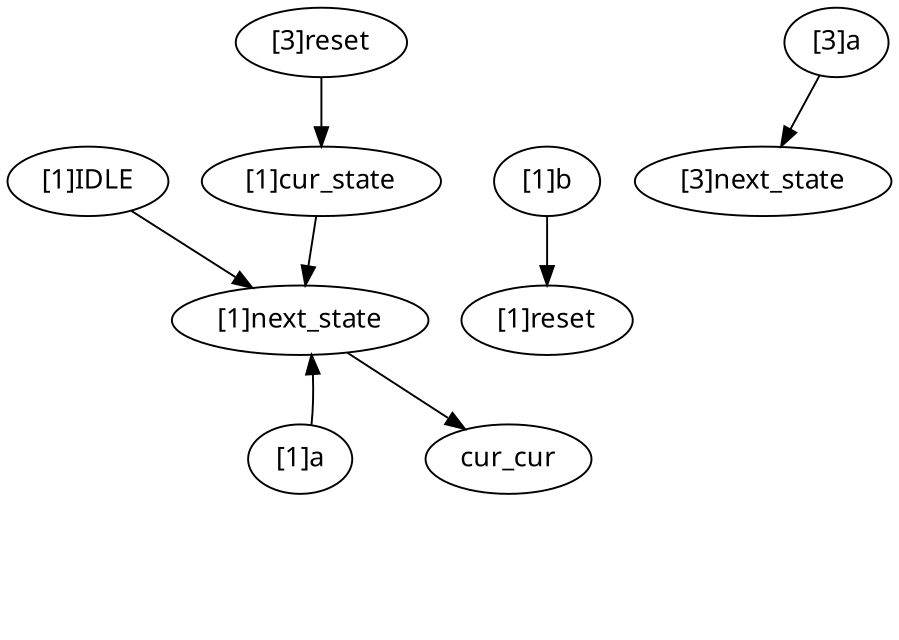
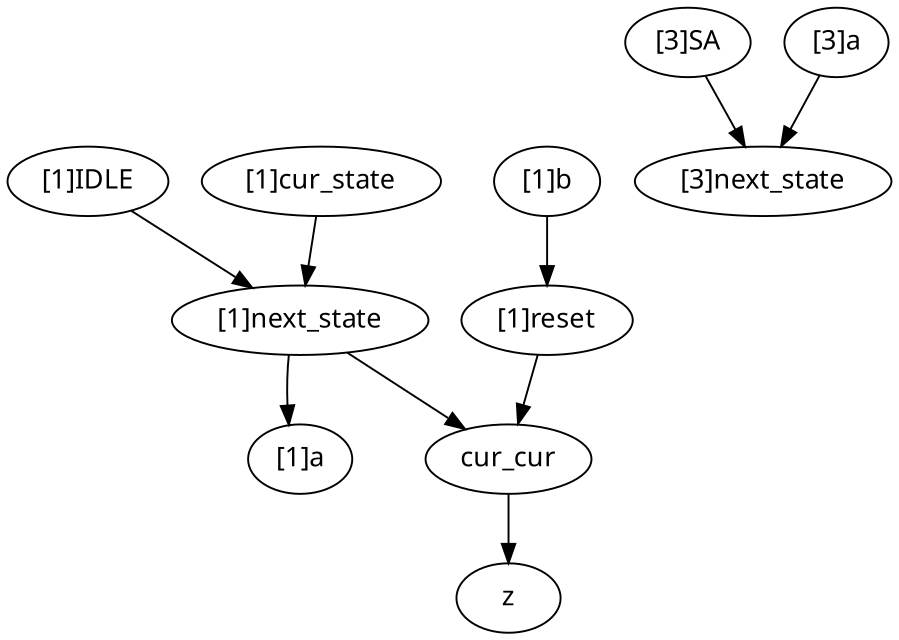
  strict digraph {
    fontname="Noto Sans"
    node [complexity=9 fontname="Noto Sans" importance=3.36559104191]
    edge [fontname="Noto Sans"]
    "[1]IDLE" [complexity=7 importance=2.70609290818 rank=0.386584701168]
    "[1]next_state" [complexity=5 importance=0.659498133731 rank=0.131899626746]
    n3 [complexity=3 importance=0.347670860019 label=cur_cur rank=0.115890286673]
+   z [complexity=0 importance=0.0896056225172 rank=0.0]
+   "[3]SA" [complexity=13 importance=3.93548355312 rank=0.302729504086]
    "[3]next_state" [complexity=11 importance=3.86738317987 rank=0.351580289079]
    "[1]cur_state" [importance=3.55555590616 rank=0.395061767351]
    "[1]b" [rank=0.373954560212]
    "[1]reset" [complexity=4 importance=0.763442093291 rank=0.190860523323]
    "[1]a" [complexity=8 rank=0.420698880239]
    "[3]a" [complexity=14 importance=19.4050162726 rank=1.3860725909]
-   "[3]reset" [complexity=10 importance=7.17921218557 rank=0.717921218557]
    "[1]IDLE" -> "[1]next_state"
    "[1]next_state" -> n3
+   n3 -> z
+   "[3]SA" -> "[3]next_state"
    "[1]cur_state" -> "[1]next_state"
    "[1]b" -> "[1]reset"
-   "[1]a" -> "[1]next_state"
+   "[1]reset" -> n3
+   "[1]next_state" -> "[1]a"
    "[3]a" -> "[3]next_state"
-   "[3]reset" -> "[1]cur_state"
  }
